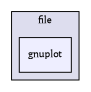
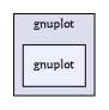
  digraph {
    compound=true
    rankdir=LR
    fontname="PT Serif"
    n1 [fillcolor="#eeeeff" fontname="PT Serif" fontsize=10 label=gnuplot pencolor=black shape=box style=filled]
    subgraph cluster_1 {
      bgcolor="#ddddee"
      fontsize=10
-     label=file
+     label=gnuplot
      pencolor=black
      n1
    }
  }
